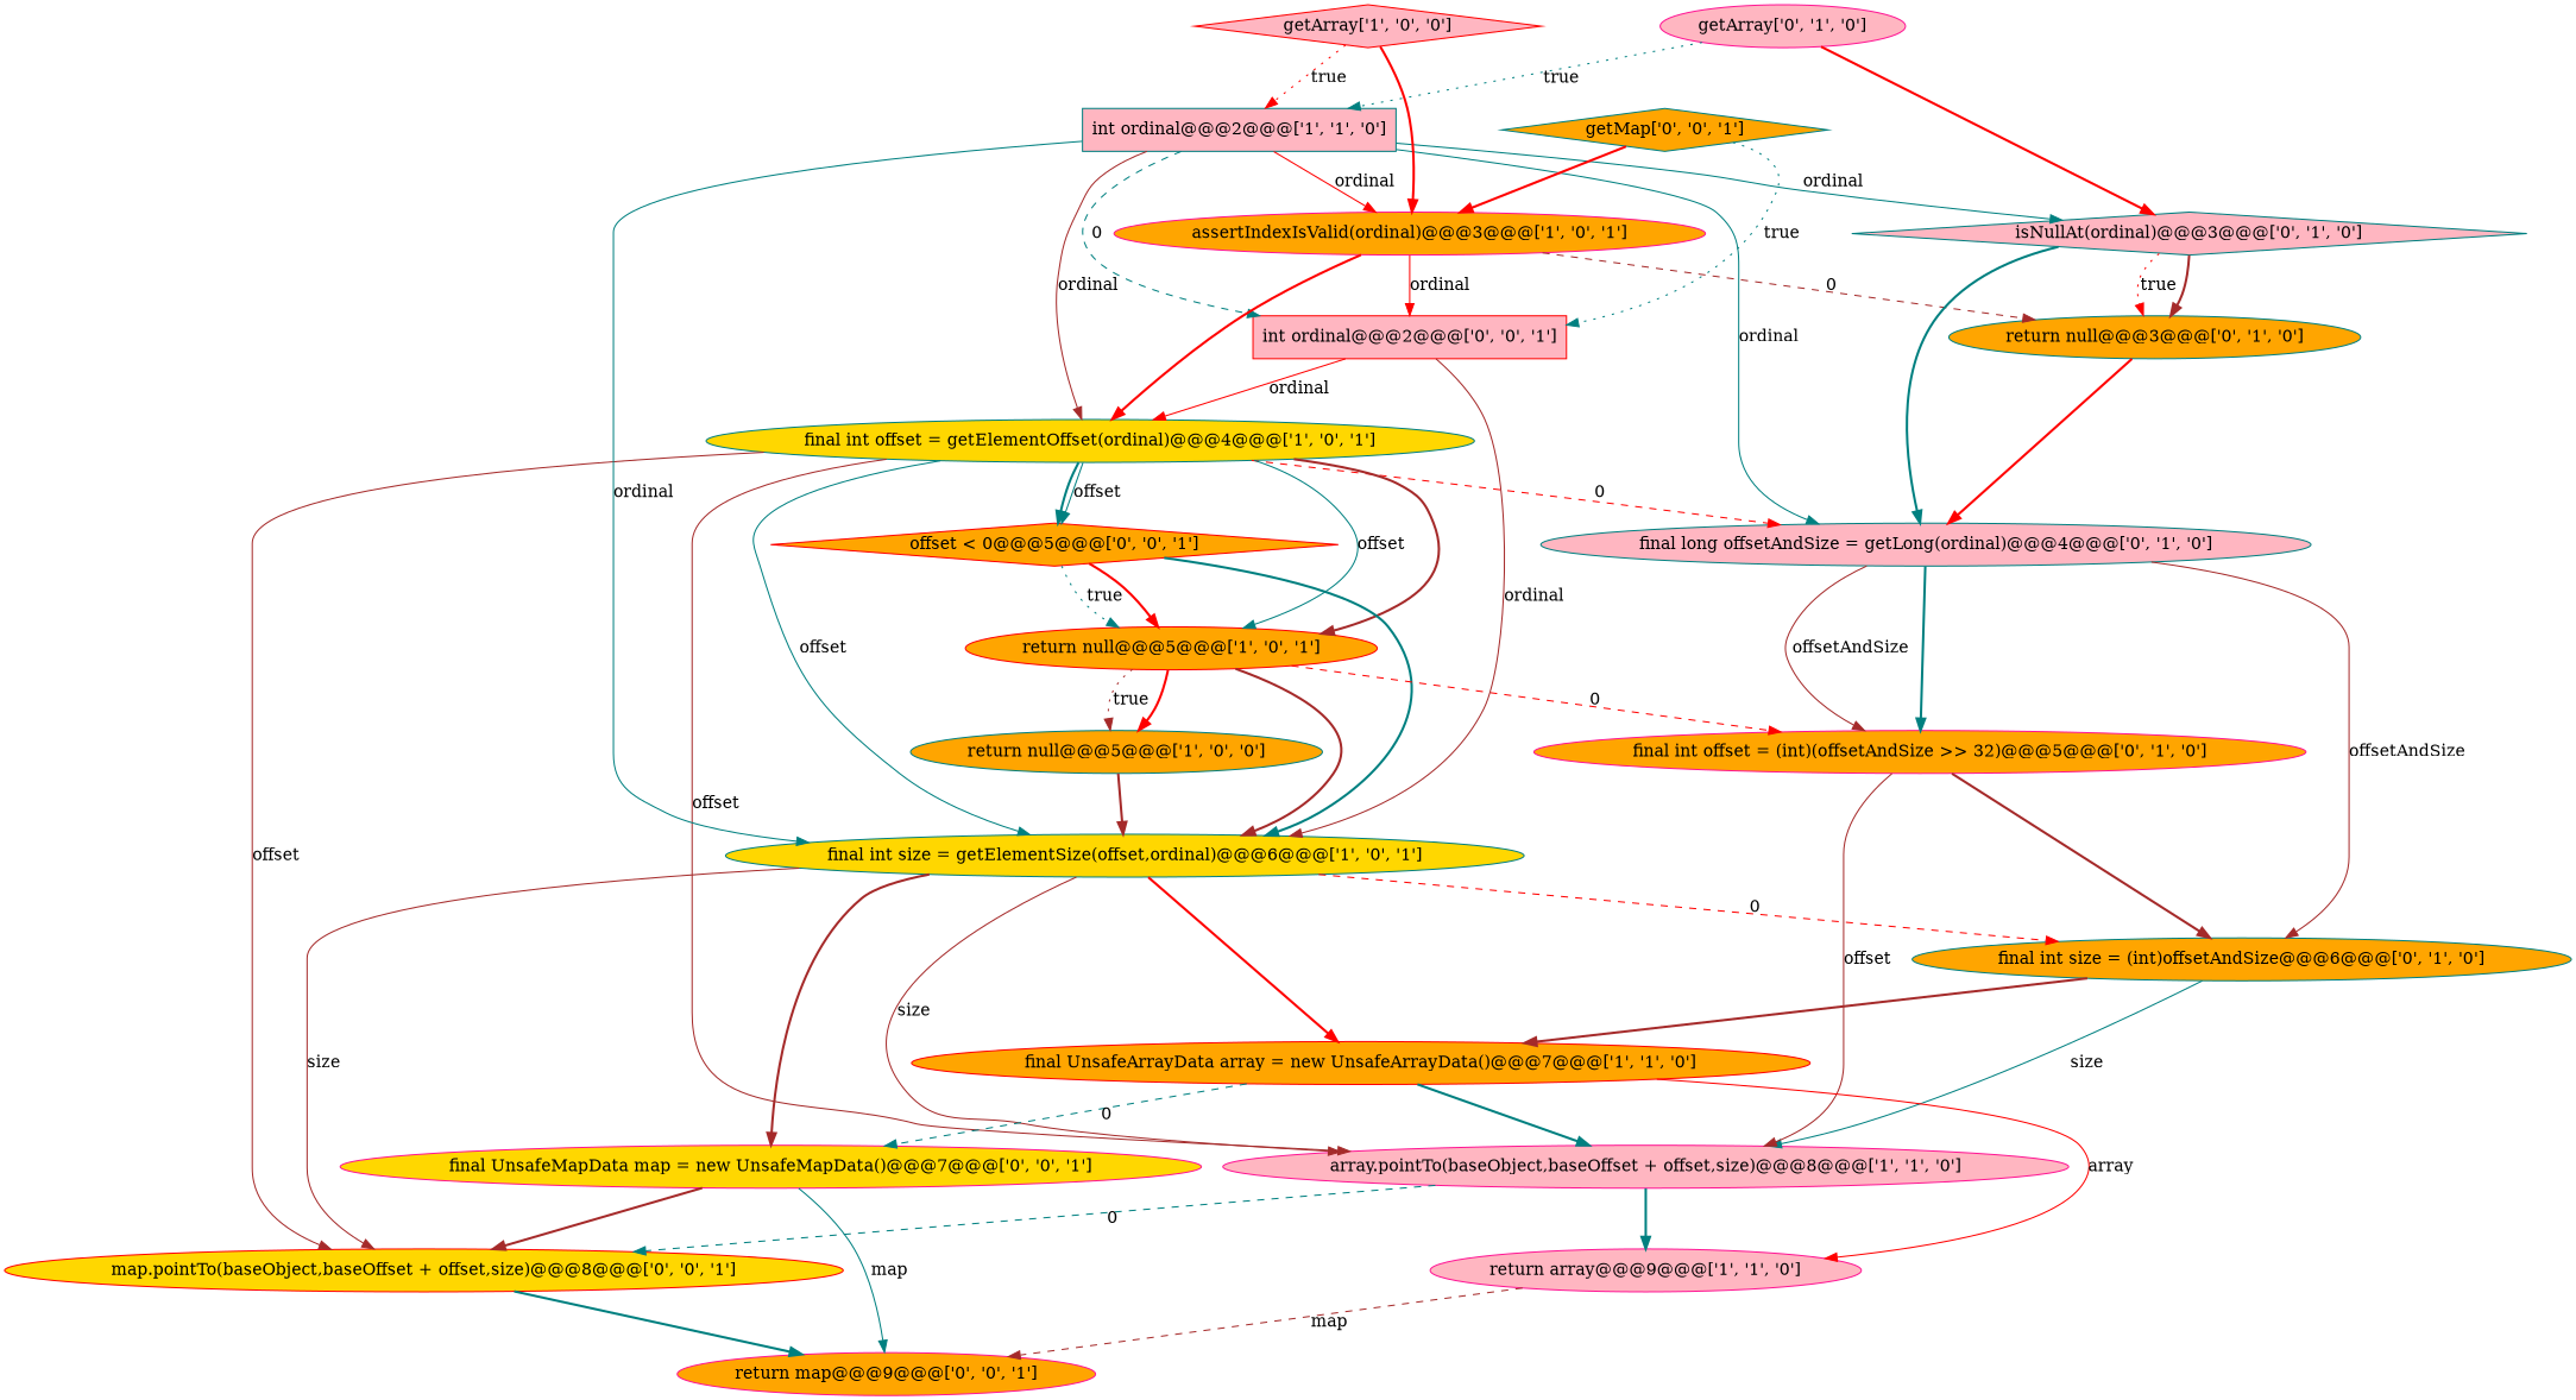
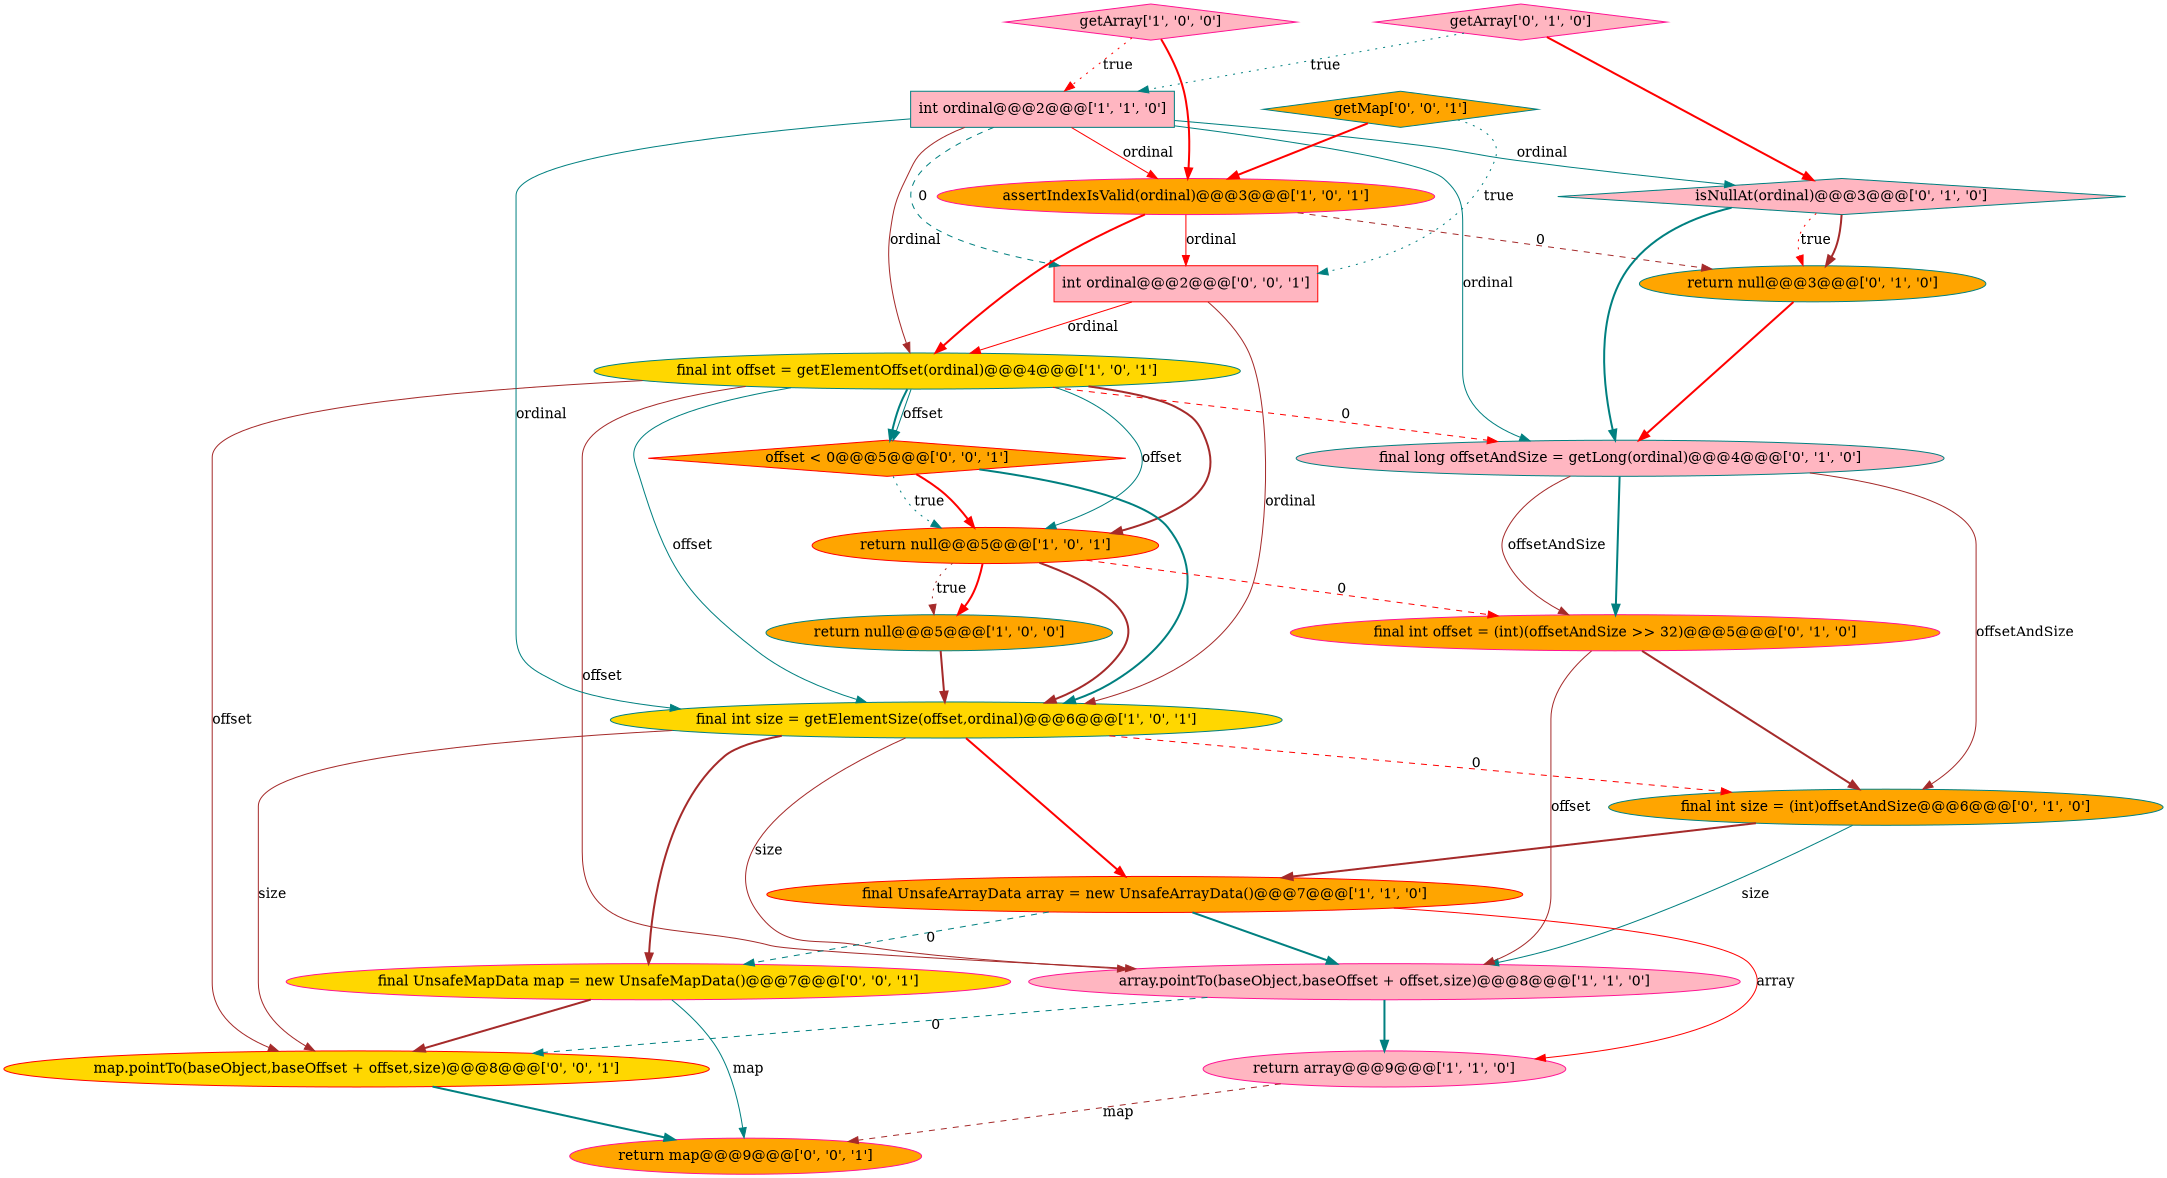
  digraph {
    node [color=teal fillcolor=orange shape=ellipse style=filled]
    edge [color=teal style=bold]
    n1 [fillcolor=gold label="final int offset = getElementOffset(ordinal)@@@4@@@['1', '0', '1']"]
    n2 [color=red fillcolor=gold label="map.pointTo(baseObject,baseOffset + offset,size)@@@8@@@['0', '0', '1']"]
    n3 [fillcolor=lightpink label="final long offsetAndSize = getLong(ordinal)@@@4@@@['0', '1', '0']"]
    n4 [color=red label="offset < 0@@@5@@@['0', '0', '1']" shape=diamond]
    n5 [fillcolor=gold label="final int size = getElementSize(offset,ordinal)@@@6@@@['1', '0', '1']"]
    n6 [color=red label="return null@@@5@@@['1', '0', '1']"]
    n7 [color=deeppink fillcolor=lightpink label="array.pointTo(baseObject,baseOffset + offset,size)@@@8@@@['1', '1', '0']"]
    n8 [color=deeppink label="return map@@@9@@@['0', '0', '1']"]
    n9 [label="final int size = (int)offsetAndSize@@@6@@@['0', '1', '0']"]
    n10 [color=deeppink label="final int offset = (int)(offsetAndSize >> 32)@@@5@@@['0', '1', '0']"]
    n11 [color=red label="final UnsafeArrayData array = new UnsafeArrayData()@@@7@@@['1', '1', '0']"]
    n12 [color=deeppink fillcolor=gold label="final UnsafeMapData map = new UnsafeMapData()@@@7@@@['0', '0', '1']"]
    n13 [label="return null@@@5@@@['1', '0', '0']"]
    n14 [color=deeppink fillcolor=lightpink label="return array@@@9@@@['1', '1', '0']"]
    n15 [fillcolor=lightpink label="int ordinal@@@2@@@['1', '1', '0']" shape=box]
    n16 [color=deeppink label="assertIndexIsValid(ordinal)@@@3@@@['1', '0', '1']"]
    n17 [fillcolor=lightpink label="isNullAt(ordinal)@@@3@@@['0', '1', '0']" shape=diamond]
    n18 [color=red fillcolor=lightpink label="int ordinal@@@2@@@['0', '0', '1']" shape=box]
    n19 [label="return null@@@3@@@['0', '1', '0']"]
    n20 [label="getMap['0', '0', '1']" shape=diamond]
-   n21 [color=red fillcolor=lightpink label="getArray['1', '0', '0']" shape=diamond]
-   n22 [color=deeppink fillcolor=lightpink label="getArray['0', '1', '0']"]
+   n21 [color=deeppink fillcolor=lightpink label="getArray['1', '0', '0']" shape=diamond]
+   n22 [color=deeppink fillcolor=lightpink label="getArray['0', '1', '0']" shape=diamond]
    n1 -> n2 [color=brown label=offset style=solid]
    n1 -> n3 [color=red label=0 style=dashed]
    n1 -> n4
    n1 -> n4 [label=offset style=solid]
    n1 -> n5 [label=offset style=solid]
    n1 -> n6 [color=brown]
    n1 -> n6 [label=offset style=solid]
    n1 -> n7 [color=brown label=offset style=solid]
    n2 -> n8
    n3 -> n9 [color=brown label=offsetAndSize style=solid]
    n3 -> n10 [color=brown label=offsetAndSize style=solid]
    n3 -> n10
    n4 -> n5
    n4 -> n6 [label=true style=dotted]
    n4 -> n6 [color=red]
    n5 -> n2 [color=brown label=size style=solid]
    n5 -> n7 [color=brown label=size style=solid]
    n5 -> n9 [color=red label=0 style=dashed]
    n5 -> n11 [color=red]
    n5 -> n12 [color=brown]
    n6 -> n5 [color=brown]
    n6 -> n10 [color=red label=0 style=dashed]
    n6 -> n13 [color=red]
    n6 -> n13 [color=brown label=true style=dotted]
    n7 -> n2 [label=0 style=dashed]
    n7 -> n14
    n9 -> n7 [label=size style=solid]
    n9 -> n11 [color=brown]
    n10 -> n7 [color=brown label=offset style=solid]
    n10 -> n9 [color=brown]
    n11 -> n7
    n11 -> n12 [label=0 style=dashed]
    n11 -> n14 [color=red label=array style=solid]
    n12 -> n2 [color=brown]
    n12 -> n8 [label=map style=solid]
    n13 -> n5 [color=brown]
    n14 -> n8 [color=brown label=map style=dashed]
    n15 -> n1 [color=brown label=ordinal style=solid]
    n15 -> n3 [label=ordinal style=solid]
    n15 -> n5 [label=ordinal style=solid]
    n15 -> n16 [color=red label=ordinal style=solid]
    n15 -> n17 [label=ordinal style=solid]
    n15 -> n18 [label=0 style=dashed]
    n16 -> n1 [color=red]
    n16 -> n18 [color=red label=ordinal style=solid]
    n16 -> n19 [color=brown label=0 style=dashed]
    n17 -> n3
    n17 -> n19 [color=brown]
    n17 -> n19 [color=red label=true style=dotted]
    n18 -> n1 [color=red label=ordinal style=solid]
    n18 -> n5 [color=brown label=ordinal style=solid]
    n19 -> n3 [color=red]
    n20 -> n16 [color=red]
    n20 -> n18 [label=true style=dotted]
    n21 -> n15 [color=red label=true style=dotted]
    n21 -> n16 [color=red]
    n22 -> n15 [label=true style=dotted]
    n22 -> n17 [color=red]
  }
